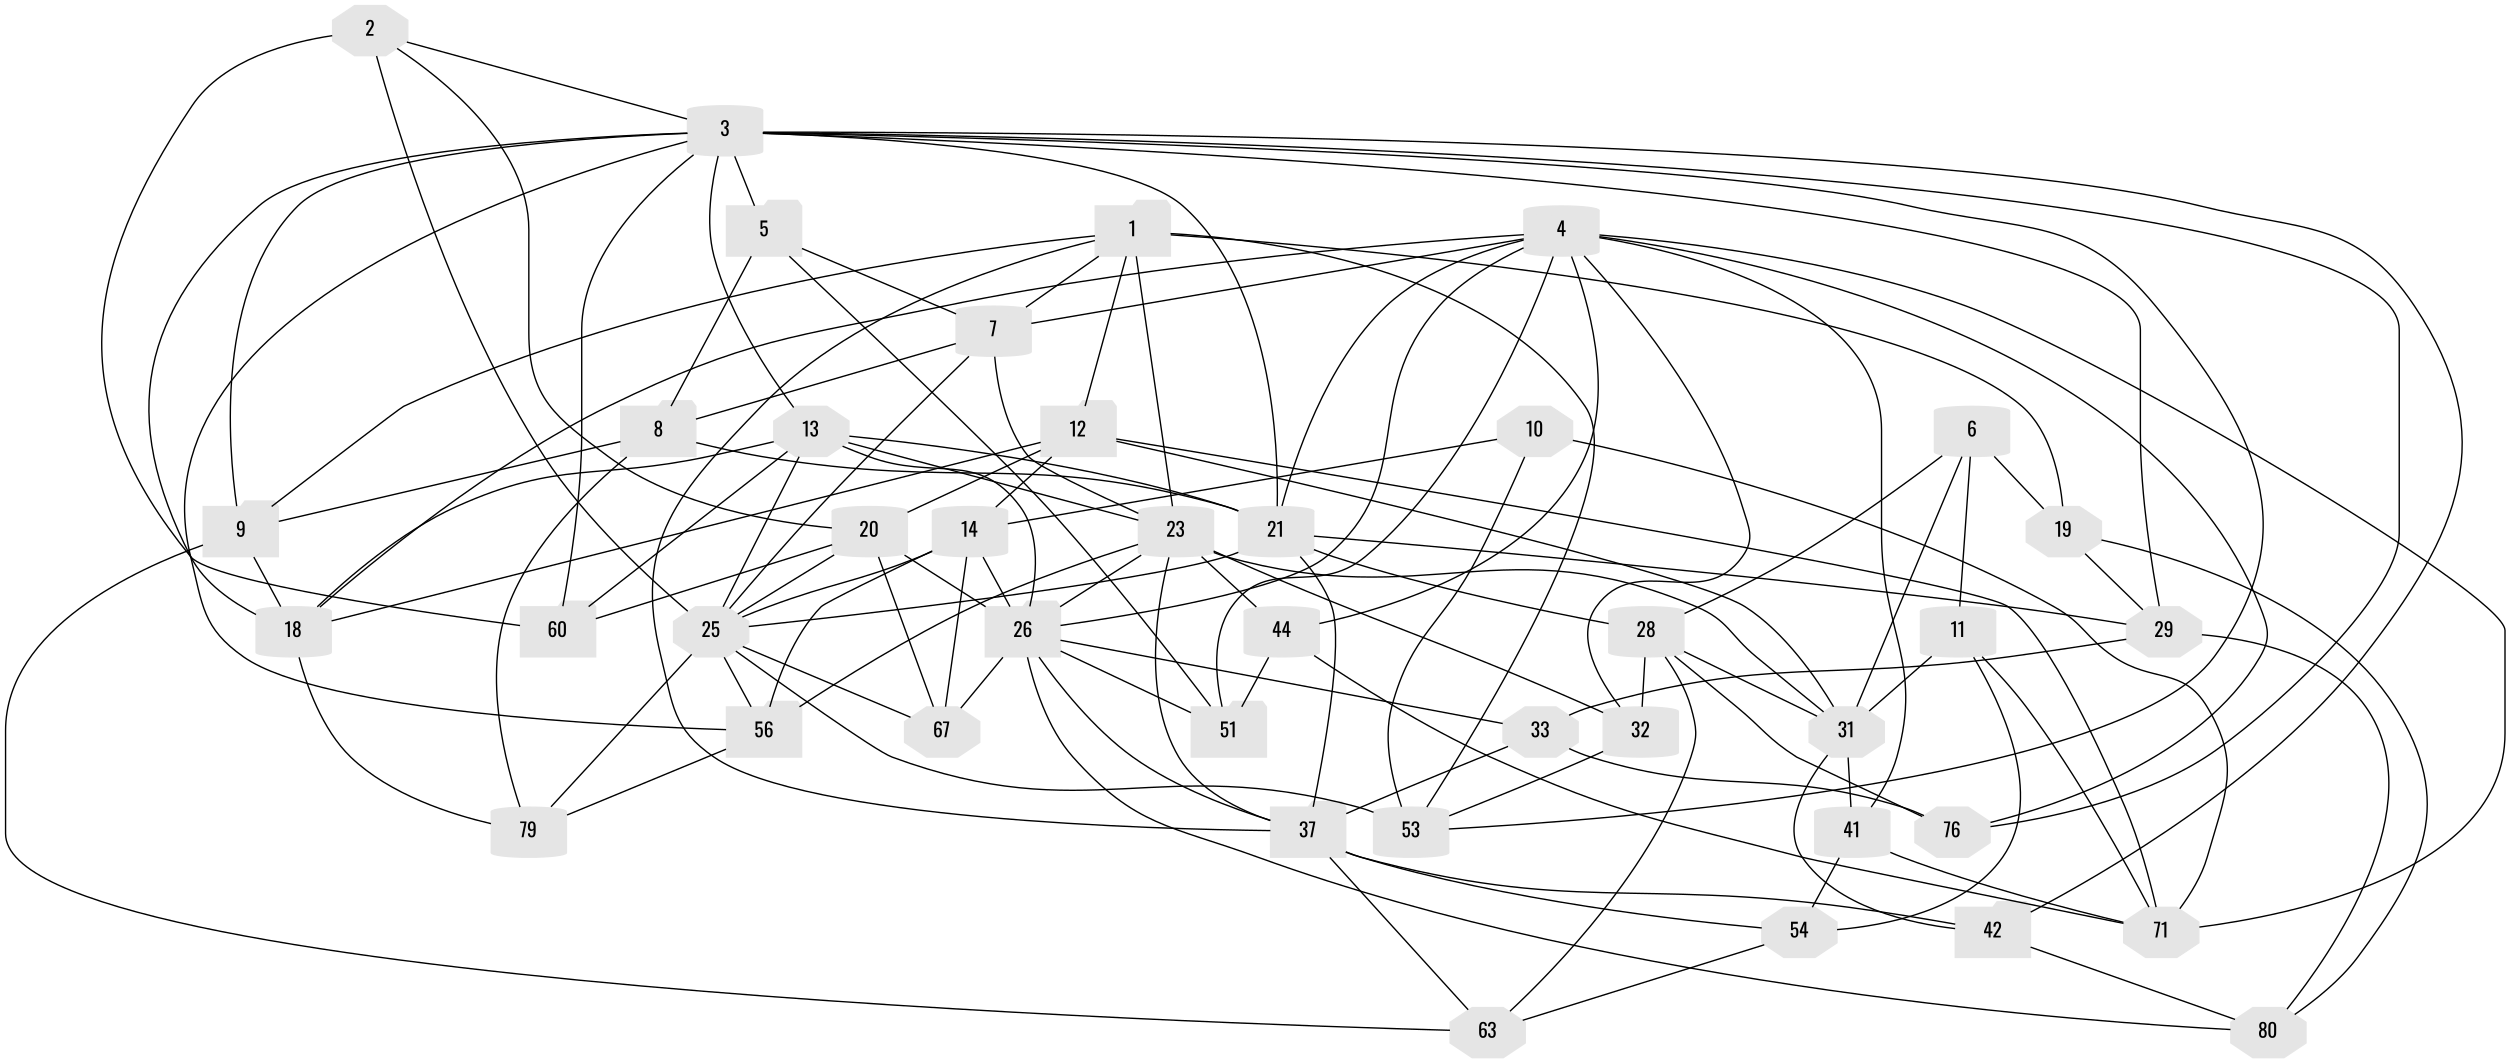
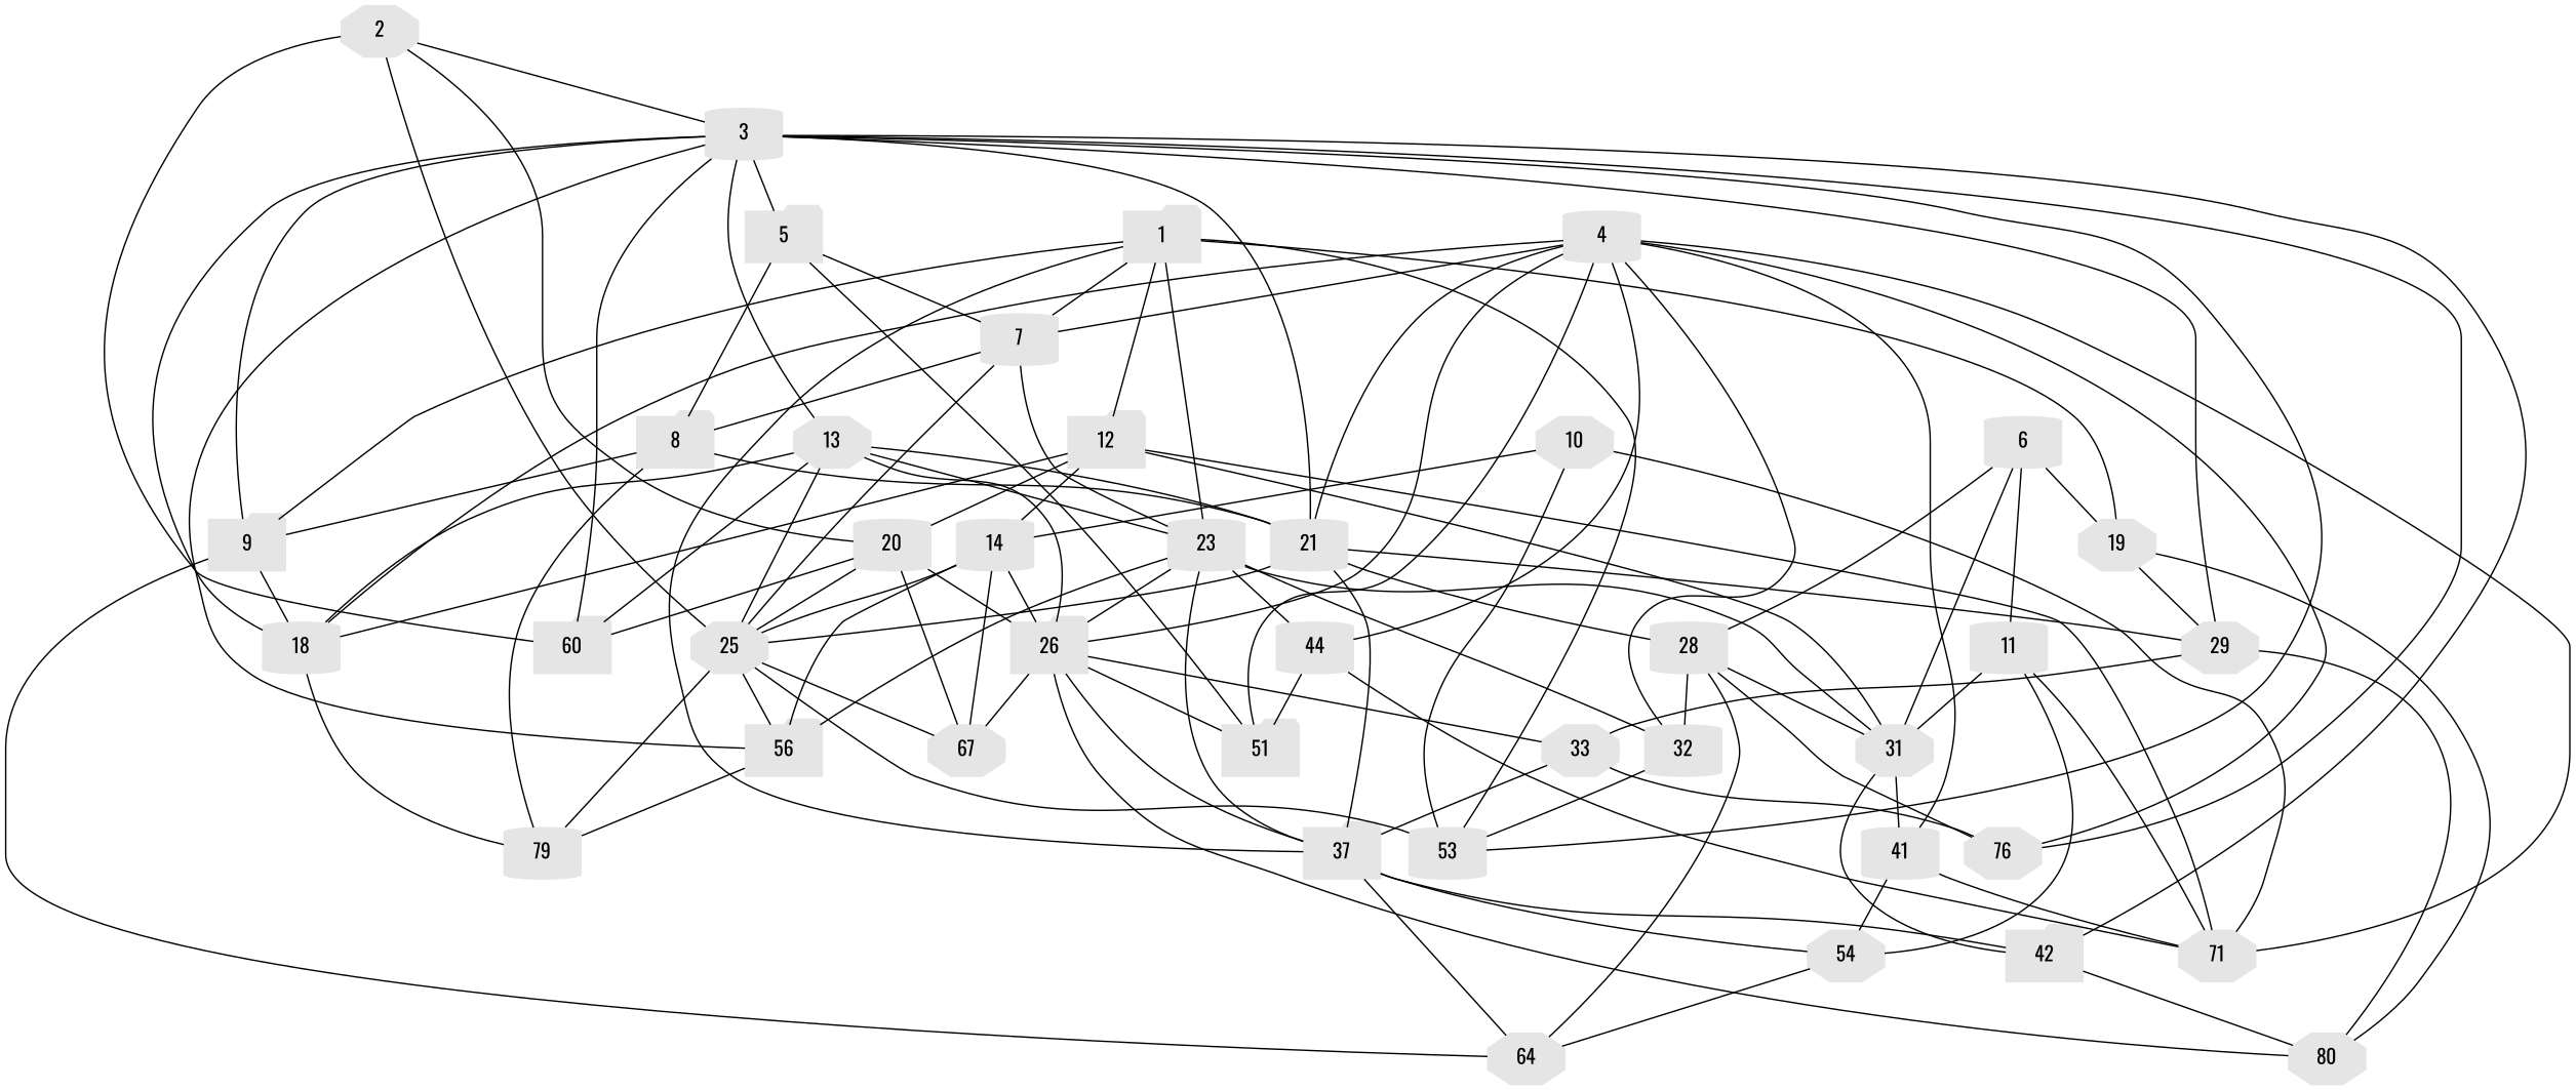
  graph {
    fontname=Oswald
    node [color=gray90 fontname=Oswald shape=cylinder style=filled]
    edge [fontname=Oswald]
    1 [shape=folder super="+55+45"]
    7 [super="+22"]
    9 [shape=folder super="+16"]
    12 [shape=folder super="+50"]
    19 [shape=octagon]
    23 [super="+65+47+61"]
    37 [shape=folder super="+63+75"]
    53 [super="+83"]
    25 [shape=octagon super="+48+36"]
    8 [shape=folder super="+49"]
    18 [super="+59"]
-   64 [shape=octagon label=63]
+   64 [shape=octagon]
    20 [super="+52"]
    71 [shape=octagon super="+72"]
    31 [shape=octagon super="+73"]
    14 [super="+69"]
    29 [shape=octagon super="+38"]
    80 [shape=octagon]
    56 [shape=folder super="+62"]
    26 [shape=folder super="+57+35+81"]
    32
    44
    42 [shape=folder]
    54 [shape=octagon]
    3 [super="+46+39"]
    60 [shape=folder]
    5 [shape=folder super="+40"]
    13 [shape=octagon super="+17+77"]
    21 [super="+27"]
    76 [shape=octagon]
    2 [shape=octagon]
    67 [shape=octagon]
    79
    51 [shape=folder]
    28 [super="+68"]
    33 [shape=octagon super="+43"]
    4 [super="+24+15"]
    41
    6
    11
    10 [shape=octagon]
    1 -- 7
    1 -- 9
    1 -- 12
    1 -- 19
    1 -- 23
    1 -- 37
    1 -- 53 [weight=2]
    7 -- 23
    7 -- 25
    7 -- 8
    9 -- 18
    9 -- 64
    12 -- 18
    12 -- 20
    12 -- 71
    12 -- 31
    12 -- 14
    19 -- 29
    19 -- 80
    23 -- 37
    23 -- 31 [weight=2]
    23 -- 56
    23 -- 26
    23 -- 32
    23 -- 44
    37 -- 64
    37 -- 42
    37 -- 54
    25 -- 53
    25 -- 56
    25 -- 67
    25 -- 79
    8 -- 9 [weight=2]
    8 -- 21
    8 -- 79
    18 -- 79
    20 -- 25
    20 -- 26
    20 -- 60
    20 -- 67
    31 -- 42
    31 -- 41
    14 -- 25
    14 -- 56
    14 -- 26
    14 -- 67
    29 -- 80
    29 -- 33
    56 -- 79
    26 -- 37
    26 -- 80
    26 -- 67
    26 -- 51
    26 -- 33
    32 -- 53
    44 -- 71
    44 -- 51
    42 -- 80
    54 -- 64
    3 -- 9
    3 -- 53
    3 -- 18
    3 -- 29 [weight=2]
    3 -- 56 [weight=2]
    3 -- 42
    3 -- 60
    3 -- 5 [weight=2]
    3 -- 13 [weight=2]
    3 -- 21
    3 -- 76
    5 -- 7
    5 -- 8
    5 -- 51
    13 -- 23
    13 -- 25
    13 -- 18
    13 -- 26
    13 -- 60
    13 -- 21
    21 -- 37
    21 -- 25
    21 -- 29
    21 -- 28
    2 -- 25
    2 -- 20
    2 -- 3
    2 -- 60
    28 -- 64
    28 -- 31
    28 -- 32
    28 -- 76
    33 -- 37
    33 -- 76
    4 -- 7
    4 -- 18
    4 -- 71
    4 -- 26
    4 -- 32
    4 -- 44
    4 -- 21
    4 -- 76
    4 -- 51
    4 -- 41
    41 -- 71
    41 -- 54
    6 -- 19
    6 -- 31
    6 -- 28
    6 -- 11
    11 -- 71
    11 -- 31
    11 -- 54
    10 -- 53
    10 -- 71
    10 -- 14
  }
